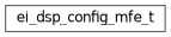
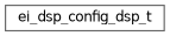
  digraph {
    rankdir=TB
    fontname="DejaVu Sans"
-   n1 [color=grey40 fillcolor=white fontname="DejaVu Sans" fontsize=10 height=0.2 label=ei_dsp_config_mfe_t shape=box style=filled width=0.4]
+   n1 [color=grey40 fillcolor=white fontname="DejaVu Sans" fontsize=10 height=0.2 label=ei_dsp_config_dsp_t shape=box style=filled width=0.4]
  }
